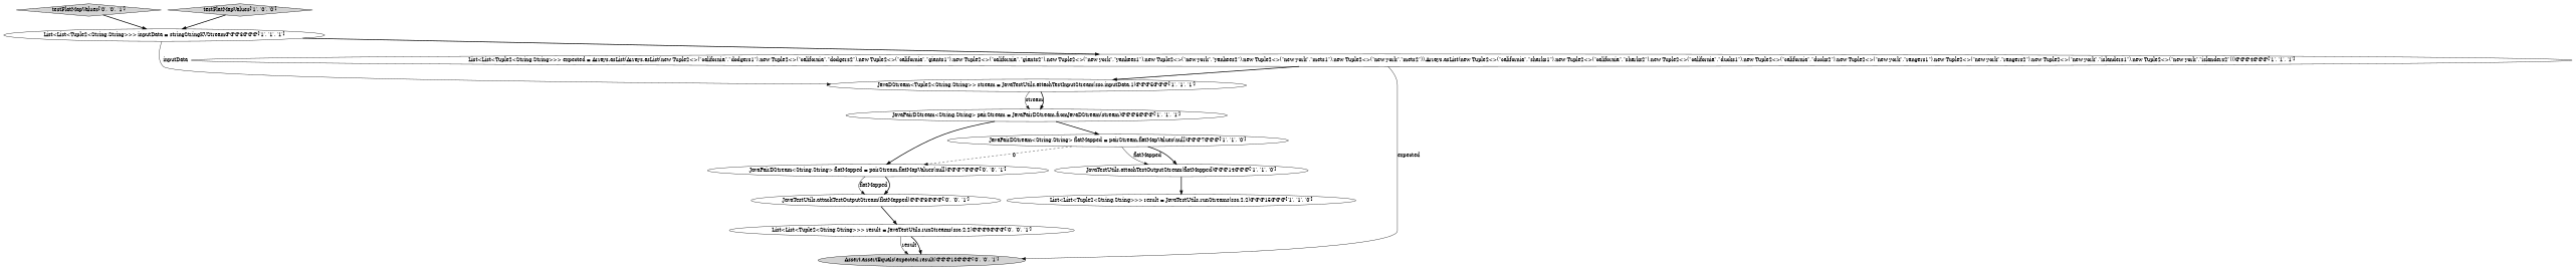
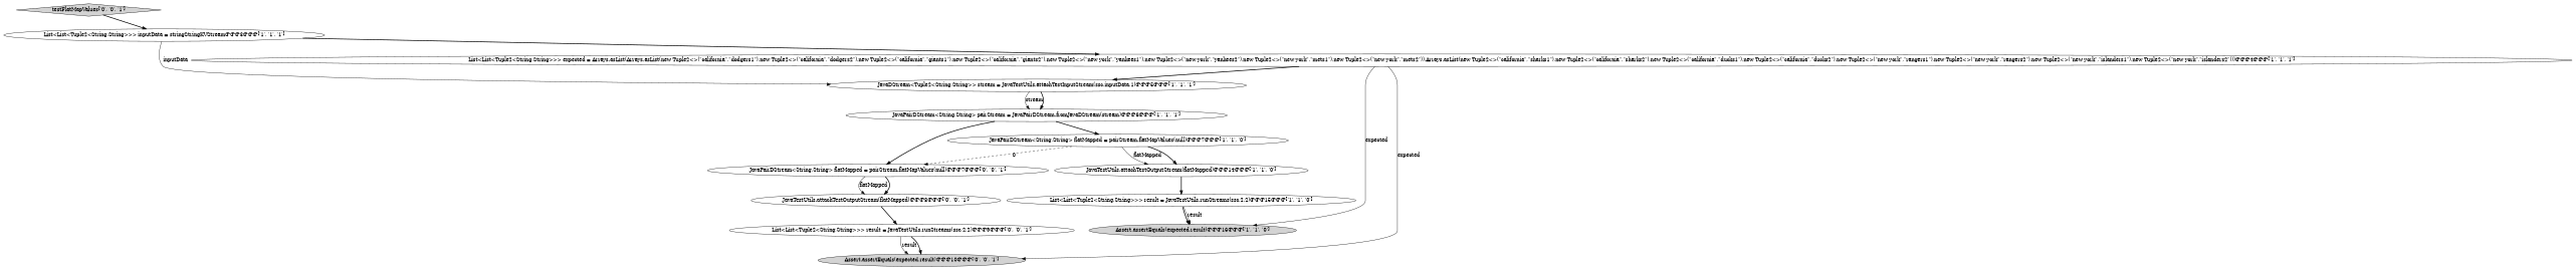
  digraph {
    node [fillcolor=white shape=ellipse style=filled]
    edge [style=bold]
    n1 [label="JavaDStream<Tuple2<String,String>> stream = JavaTestUtils.attachTestInputStream(ssc,inputData,1)@@@5@@@['1', '1', '1']"]
    n2 [label="JavaPairDStream<String,String> pairStream = JavaPairDStream.fromJavaDStream(stream)@@@6@@@['1', '1', '1']"]
    n3 [label="JavaPairDStream<String,String> flatMapped = pairStream.flatMapValues(null)@@@7@@@['0', '0', '1']"]
    n4 [label="JavaPairDStream<String,String> flatMapped = pairStream.flatMapValues(null)@@@7@@@['1', '1', '0']"]
    n5 [fillcolor=lightgray label="Assert.assertEquals(expected,result)@@@10@@@['0', '0', '1']"]
+   n6 [fillcolor=lightgray label="Assert.assertEquals(expected,result)@@@16@@@['1', '1', '0']"]
    n7 [label="List<List<Tuple2<String,String>>> inputData = stringStringKVStream@@@3@@@['1', '1', '1']"]
    n8 [label="List<List<Tuple2<String,String>>> expected = Arrays.asList(Arrays.asList(new Tuple2<>(\"california\",\"dodgers1\"),new Tuple2<>(\"california\",\"dodgers2\"),new Tuple2<>(\"california\",\"giants1\"),new Tuple2<>(\"california\",\"giants2\"),new Tuple2<>(\"new york\",\"yankees1\"),new Tuple2<>(\"new york\",\"yankees2\"),new Tuple2<>(\"new york\",\"mets1\"),new Tuple2<>(\"new york\",\"mets2\")),Arrays.asList(new Tuple2<>(\"california\",\"sharks1\"),new Tuple2<>(\"california\",\"sharks2\"),new Tuple2<>(\"california\",\"ducks1\"),new Tuple2<>(\"california\",\"ducks2\"),new Tuple2<>(\"new york\",\"rangers1\"),new Tuple2<>(\"new york\",\"rangers2\"),new Tuple2<>(\"new york\",\"islanders1\"),new Tuple2<>(\"new york\",\"islanders2\")))@@@4@@@['1', '1', '1']"]
    n9 [fillcolor=lightgray label="testFlatMapValues['0', '0', '1']" shape=diamond]
    n10 [label="List<List<Tuple2<String,String>>> result = JavaTestUtils.runStreams(ssc,2,2)@@@15@@@['1', '1', '0']"]
    n11 [label="JavaTestUtils.attachTestOutputStream(flatMapped)@@@8@@@['0', '0', '1']"]
    n12 [label="List<List<Tuple2<String,String>>> result = JavaTestUtils.runStreams(ssc,2,2)@@@9@@@['0', '0', '1']"]
    n13 [label="JavaTestUtils.attachTestOutputStream(flatMapped)@@@14@@@['1', '1', '0']"]
-   n14 [fillcolor=lightgray label="testFlatMapValues['1', '0', '0']" shape=diamond]
    n1 -> n2 [label=stream style=solid]
    n1 -> n2
    n2 -> n3
    n2 -> n4
    n3 -> n11
    n3 -> n11 [label=flatMapped style=solid]
    n4 -> n3 [label=0 style=dashed]
    n4 -> n13
    n4 -> n13 [label=flatMapped style=solid]
    n7 -> n1 [label=inputData style=solid]
    n7 -> n8
    n8 -> n1
    n8 -> n5 [label=expected style=solid]
+   n8 -> n6 [label=expected style=solid]
    n9 -> n7
+   n10 -> n6
+   n10 -> n6 [label=result style=solid]
    n11 -> n12
    n12 -> n5 [label=result style=solid]
    n12 -> n5
    n13 -> n10
-   n14 -> n7
  }
